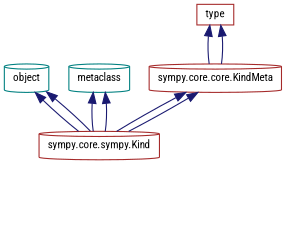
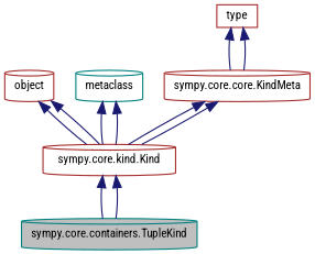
  digraph {
    fontname="Roboto Condensed"
    node [color=brown fillcolor=white fontname="Roboto Condensed" fontsize=10 shape=cylinder style=filled]
    edge [color=midnightblue dir=back fontname="Roboto Condensed" fontsize=10 labelfontname=Helvetica labelfontsize=10 style=solid]
-   n2 [height=0.2 label="sympy.core.sympy.Kind" width=0.4]
-   n3 [color=teal height=0.2 label=object width=0.4]
+   n1 [color=teal fillcolor=grey75 fontcolor=black height=0.2 label="sympy.core.containers.TupleKind" width=0.4]
+   n2 [height=0.2 label="sympy.core.kind.Kind" width=0.4]
+   n3 [height=0.2 label=object width=0.4]
    n4 [color=teal height=0.2 label=metaclass width=0.4]
    n5 [height=0.2 label="sympy.core.core.KindMeta" width=0.4]
    n6 [height=0.2 label=type shape=box width=0.4]
+   n2 -> n1
+   n2 -> n1
    n3 -> n2
    n3 -> n2
    n4 -> n2
    n4 -> n2
    n5 -> n2
    n5 -> n2
    n6 -> n5
    n6 -> n5
  }
